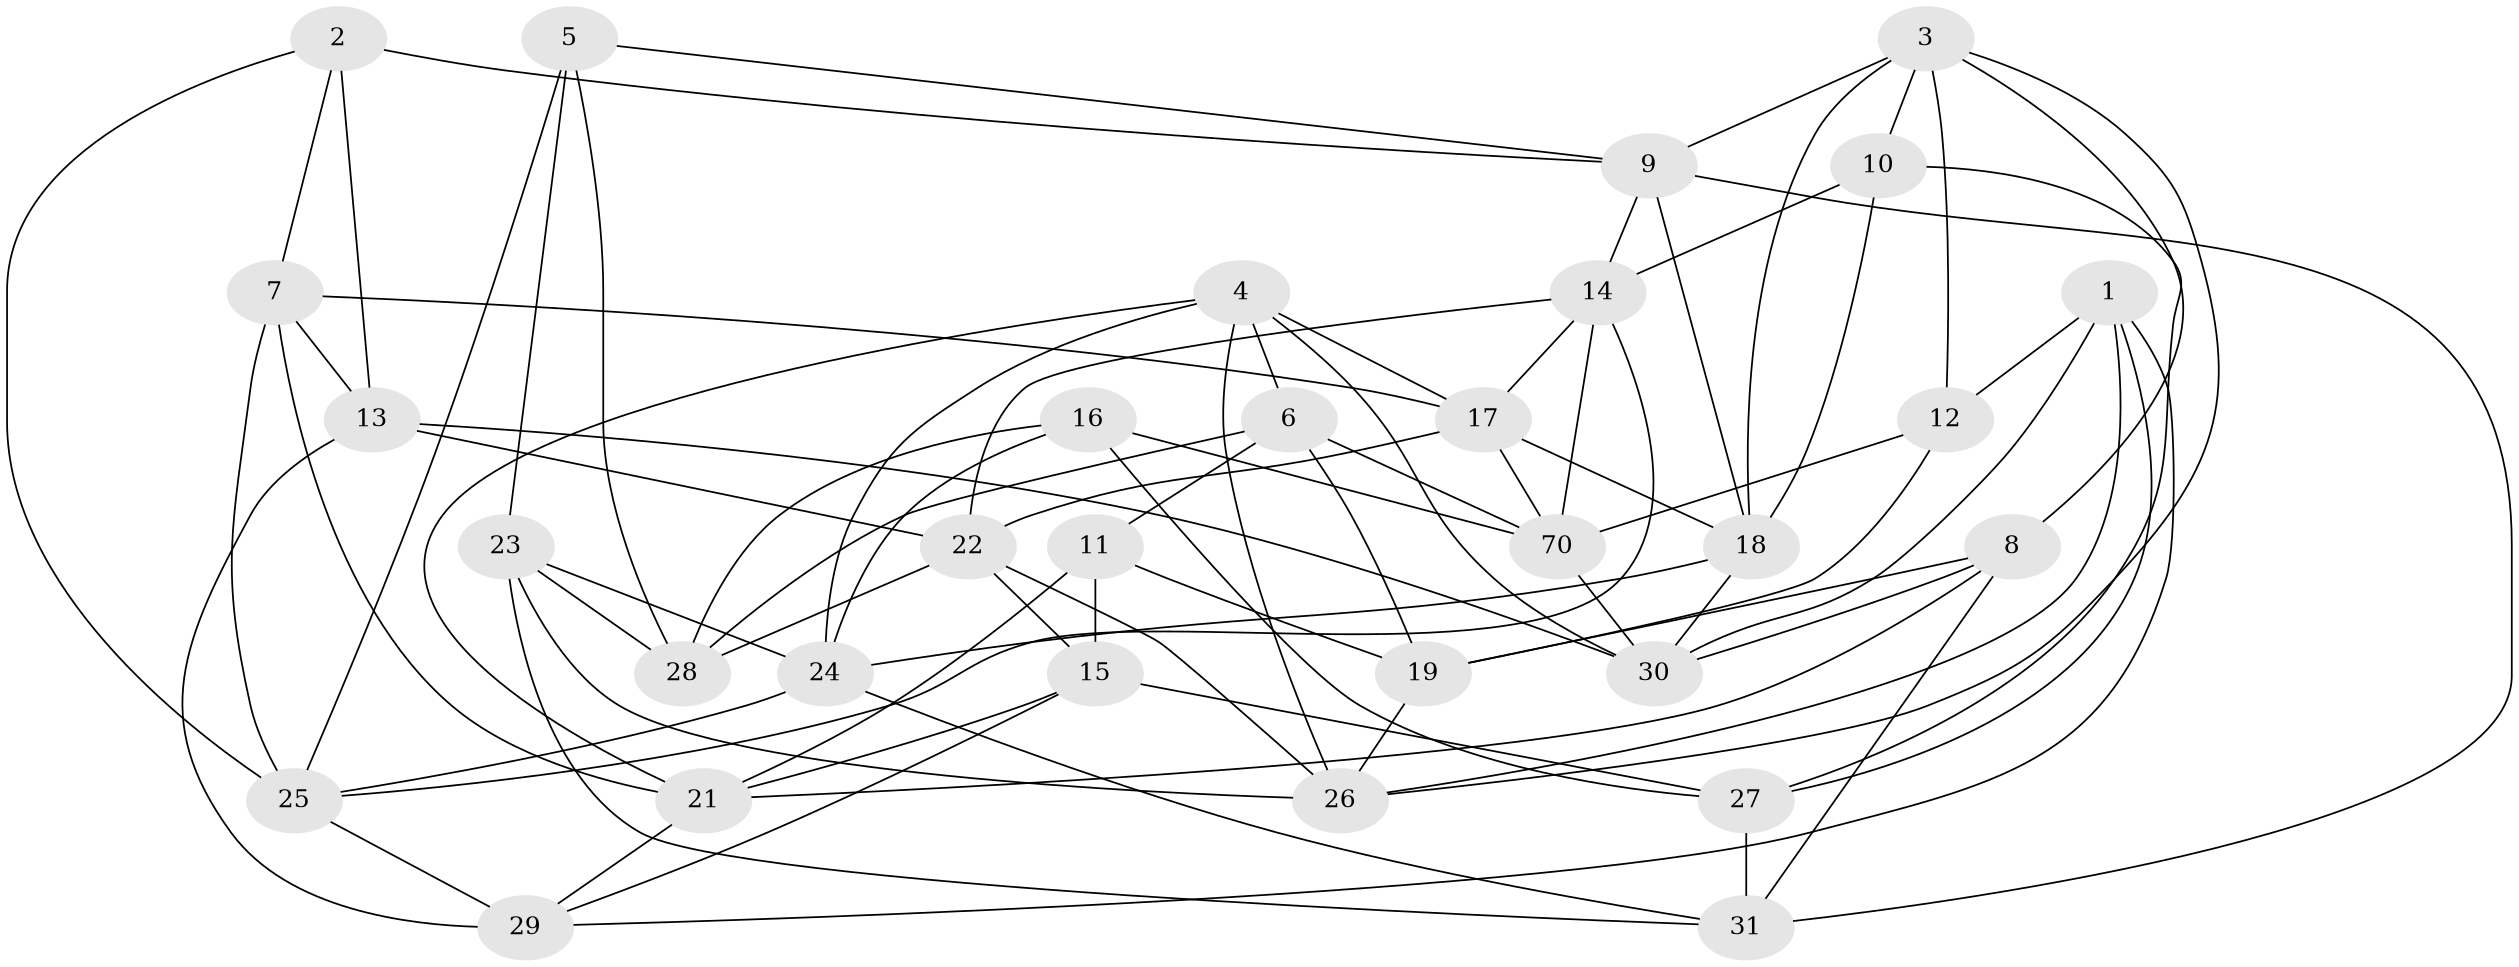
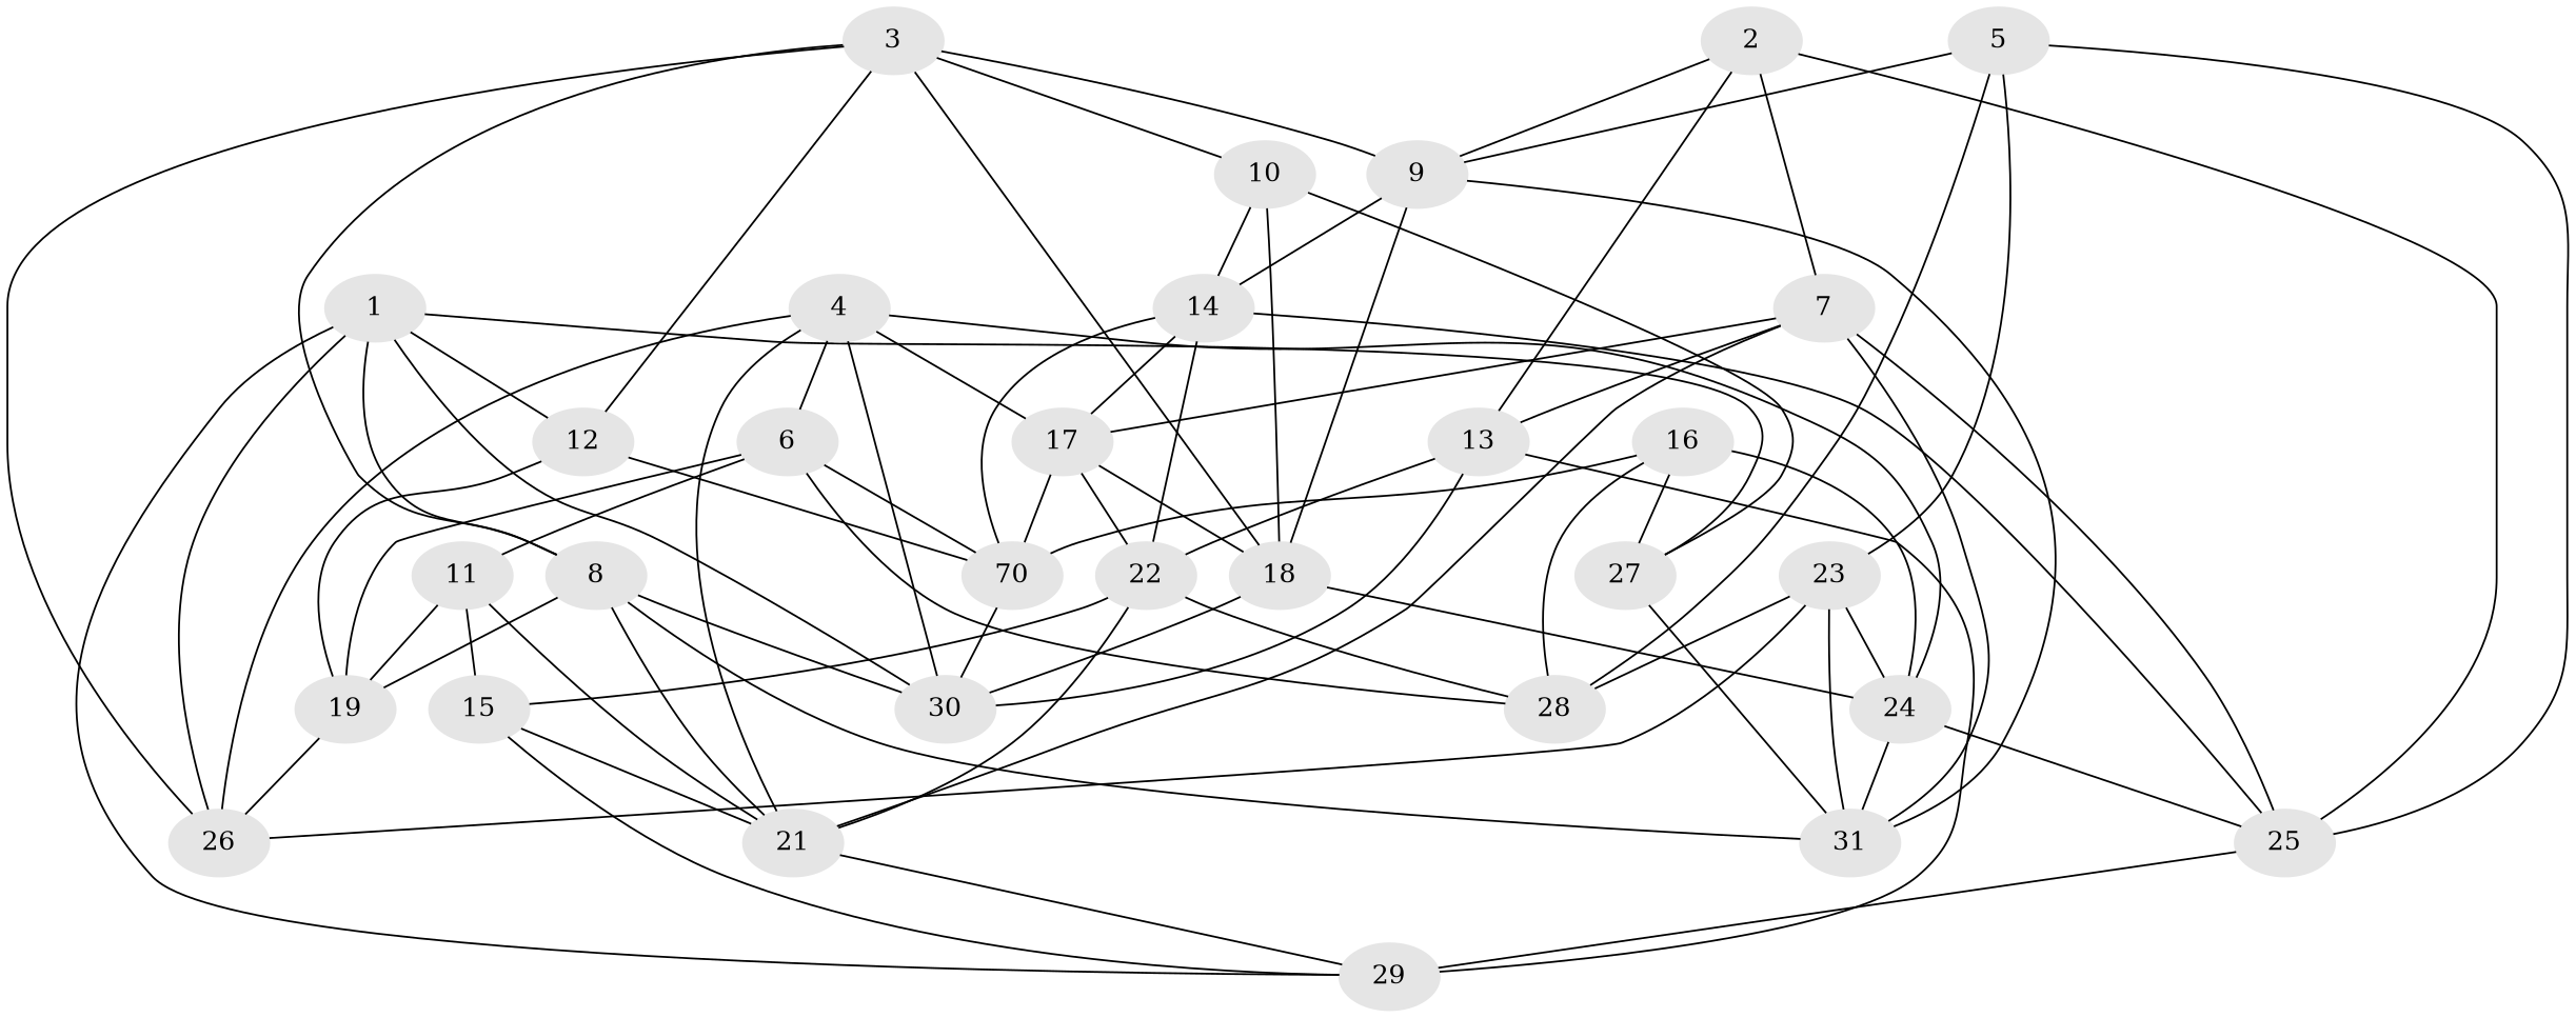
  graph {
    node [color=gray90 style=filled]
    edge [weight=1.0]
    1
    8
    12
    26
    27
    29
    30
    21
    19
    31
    n11 [label=70]
    2
    7
    9
    13
    25
    17
    18
    14
    22
    3
    10
    24
    4
    6
    28
    11
    5
    23
    15
    16
+   1 -- 8
    1 -- 12
    1 -- 26
    1 -- 27
    1 -- 29
    1 -- 30
    8 -- 30
    8 -- 21
    8 -- 19
    8 -- 31
    12 -- 19
    12 -- n11
    27 -- 31
    21 -- 29
    19 -- 26
    n11 -- 30
    2 -- 7
    2 -- 9
    2 -- 13
    2 -- 25
    7 -- 21
+   7 -- 31
    7 -- 13
    7 -- 25
    7 -- 17
    9 -- 31
    9 -- 18
    9 -- 14
    13 -- 29 [weight=2.0]
    13 -- 30
    13 -- 22
    25 -- 29
    17 -- n11
    17 -- 18
    17 -- 22
    18 -- 30
    18 -- 24
    14 -- n11
    14 -- 25
    14 -- 17
    14 -- 22
-   22 -- 26
+   22 -- 21
    22 -- 28
    22 -- 15
    3 -- 8
    3 -- 12
    3 -- 26
    3 -- 9
    3 -- 18
    3 -- 10
    10 -- 27
    10 -- 18
    10 -- 14
    24 -- 31
    24 -- 25
    4 -- 26
    4 -- 30
    4 -- 21
    4 -- 17
    4 -- 24
    4 -- 6
    6 -- 19 [weight=2.0]
    6 -- n11
    6 -- 28
    6 -- 11
    11 -- 21
    11 -- 19
    11 -- 15
    5 -- 9
    5 -- 25
    5 -- 28
    5 -- 23
    23 -- 26
    23 -- 31
    23 -- 24
    23 -- 28 [weight=2.0]
-   15 -- 27
    15 -- 29
    15 -- 21
    16 -- 27
    16 -- n11
    16 -- 24
    16 -- 28
  }
